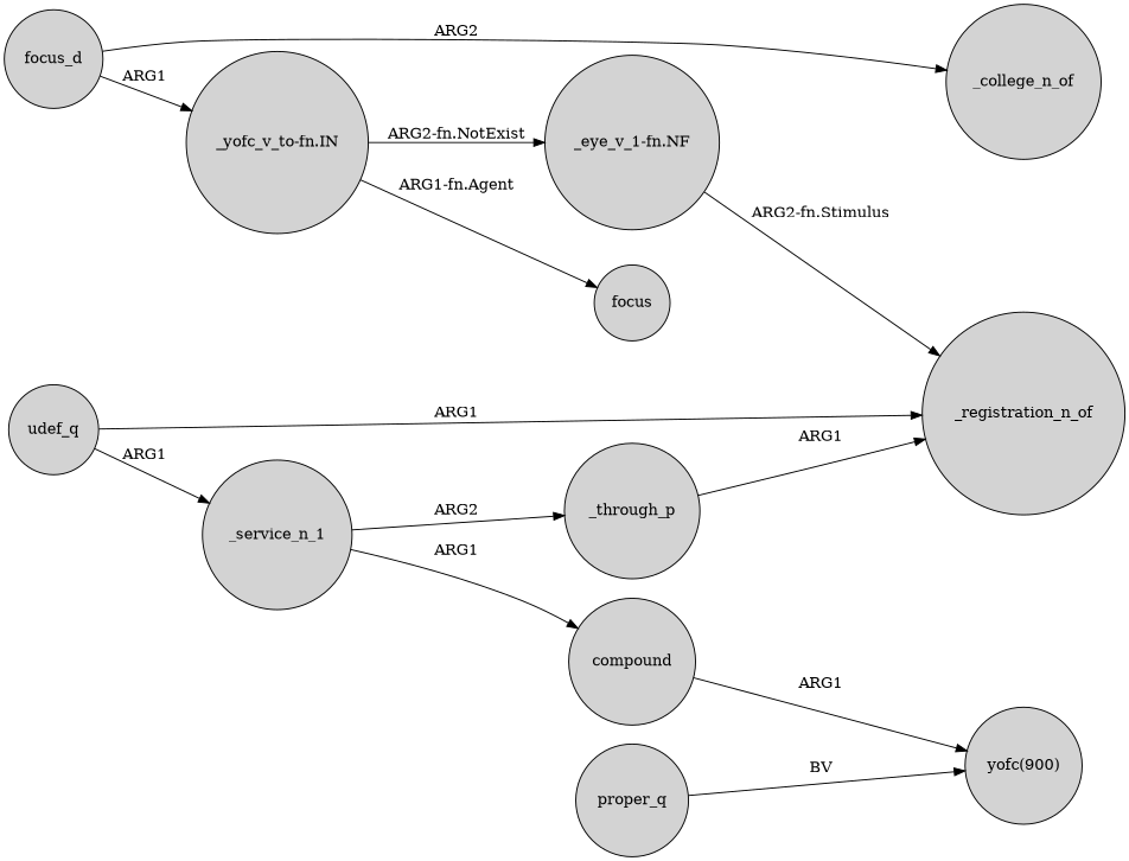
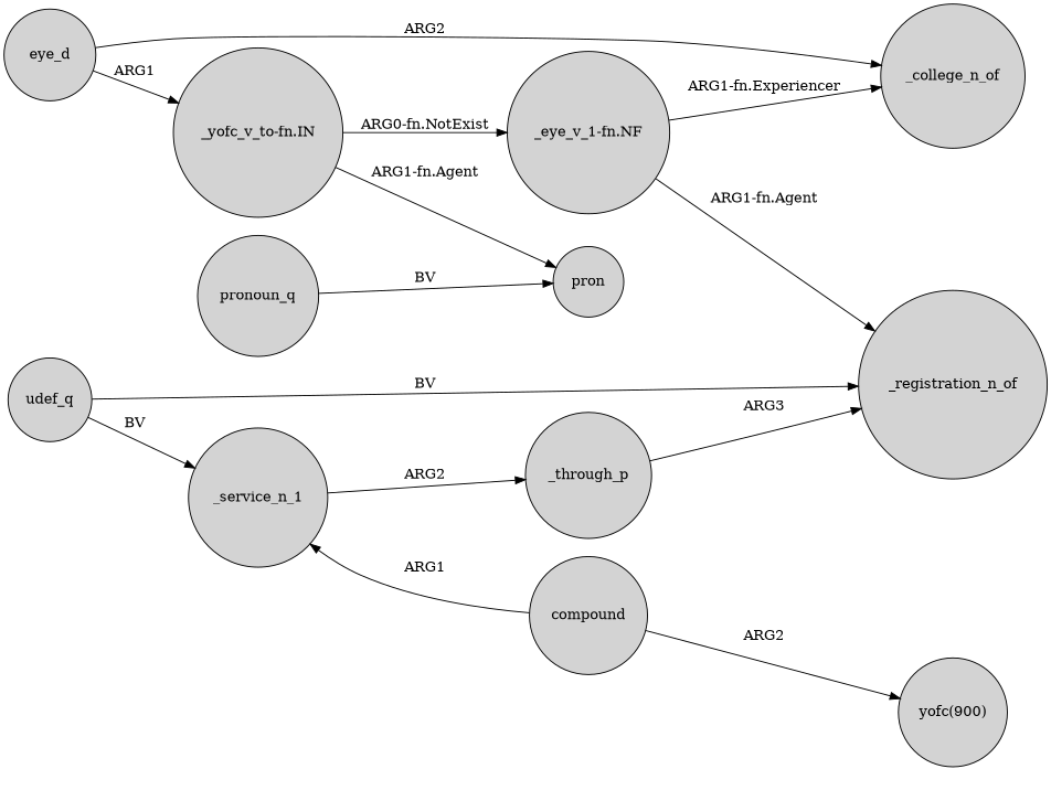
  digraph {
    rankdir=LR
    node [shape=circle style=filled]
-   focus_d
+   focus_d [label=eye_d]
    _college_n_of
    n3 [label="_yofc_v_to-fn.IN"]
    "_eye_v_1-fn.NF"
-   pron [label=focus]
+   pron
    udef_q
    _service_n_1
    _registration_n_of
    _through_p
    compound
    "yofc(900)"
-   proper_q
+   pronoun_q
    focus_d -> _college_n_of [label=ARG2]
    focus_d -> n3 [label=ARG1]
-   n3 -> "_eye_v_1-fn.NF" [label="ARG2-fn.NotExist"]
+   n3 -> "_eye_v_1-fn.NF" [label="ARG0-fn.NotExist"]
    n3 -> pron [label="ARG1-fn.Agent"]
-   "_eye_v_1-fn.NF" -> _registration_n_of [label="ARG2-fn.Stimulus"]
-   udef_q -> _service_n_1 [label=ARG1]
-   udef_q -> _registration_n_of [label=ARG1]
+   "_eye_v_1-fn.NF" -> _college_n_of [label="ARG1-fn.Experiencer"]
+   "_eye_v_1-fn.NF" -> _registration_n_of [label="ARG1-fn.Agent"]
+   udef_q -> _service_n_1 [label=BV]
+   udef_q -> _registration_n_of [label=BV]
    _service_n_1 -> _through_p [label=ARG2]
-   _through_p -> _registration_n_of [label=ARG1]
-   _service_n_1 -> compound [label=ARG1]
-   compound -> "yofc(900)" [label=ARG1]
-   proper_q -> "yofc(900)" [label=BV]
+   _through_p -> _registration_n_of [label=ARG3]
+   compound -> _service_n_1 [label=ARG1]
+   compound -> "yofc(900)" [label=ARG2]
+   pronoun_q -> pron [label=BV]
  }
